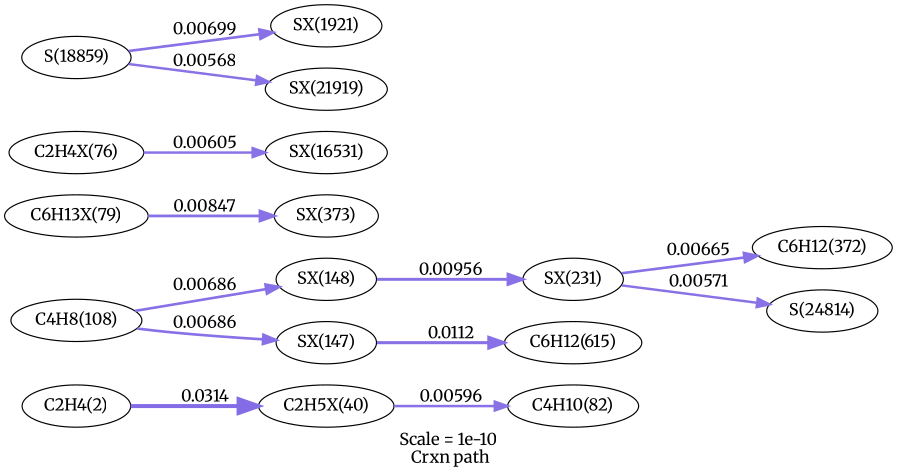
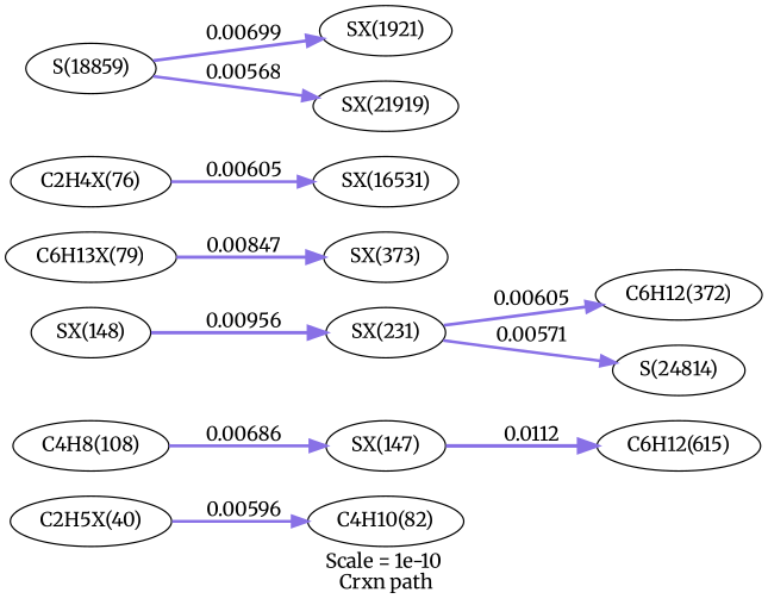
  digraph {
    fontname=Merriweather
    label="Scale = 1e-10\l Crxn path"
    rankdir=LR
    node [fontname=Merriweather]
    edge [arrowsize=1.07 color="0.7, 0.506, 0.9" fontname=Merriweather style="setlinewidth(2.24)"]
-   n1 [label="C2H4(2)"]
    n2 [label="C2H5X(40)"]
    n3 [label="C4H10(82)"]
    n4 [label="C4H8(108)"]
    n5 [label="SX(148)"]
    n6 [label="SX(147)"]
    n7 [label="SX(231)"]
    n8 [label="C6H12(615)"]
    n9 [label="C6H12(372)"]
    n10 [label="S(24814)"]
    n11 [label="C6H13X(79)"]
    n12 [label="SX(373)"]
    n13 [label="C2H4X(76)"]
    n14 [label="SX(16531)"]
    n15 [label="SX(1921)"]
    n16 [label="S(18859)"]
    n17 [label="SX(21919)"]
-   n1 -> n2 [arrowsize=1.69 color="0.7, 0.531, 0.9" label=" 0.0314" style="setlinewidth(3.39)"]
    n2 -> n3 [label=" 0.00596" style="setlinewidth(2.13)"]
-   n4 -> n5 [arrowsize=1.12 color="0.7, 0.507, 0.9" label=" 0.00686"]
    n4 -> n6 [arrowsize=1.12 color="0.7, 0.507, 0.9" label=" 0.00686"]
    n5 -> n7 [arrowsize=1.24 color="0.7, 0.51, 0.9" label=" 0.00956" style="setlinewidth(2.49)"]
    n6 -> n8 [arrowsize=1.3 color="0.7, 0.511, 0.9" label=" 0.0112" style="setlinewidth(2.61)"]
-   n7 -> n9 [arrowsize=1.11 color="0.7, 0.507, 0.9" label=" 0.00665" style="setlinewidth(2.22)"]
+   n7 -> n9 [arrowsize=1.11 color="0.7, 0.507, 0.9" label=" 0.00605" style="setlinewidth(2.22)"]
    n7 -> n10 [arrowsize=1.05 label=" 0.00571" style="setlinewidth(2.1)"]
    n11 -> n12 [arrowsize=1.2 color="0.7, 0.508, 0.9" label=" 0.00847" style="setlinewidth(2.4)"]
    n13 -> n14 [label=" 0.00605" style="setlinewidth(2.14)"]
    n16 -> n15 [arrowsize=1.13 color="0.7, 0.507, 0.9" label=" 0.00699" style="setlinewidth(2.25)"]
    n16 -> n17 [arrowsize=1.05 label=" 0.00568" style="setlinewidth(2.1)"]
  }
